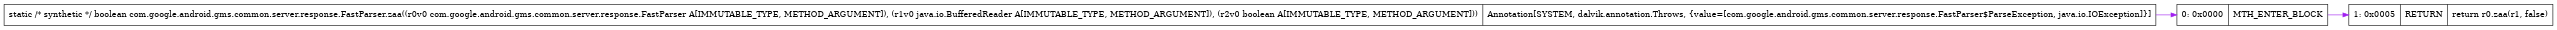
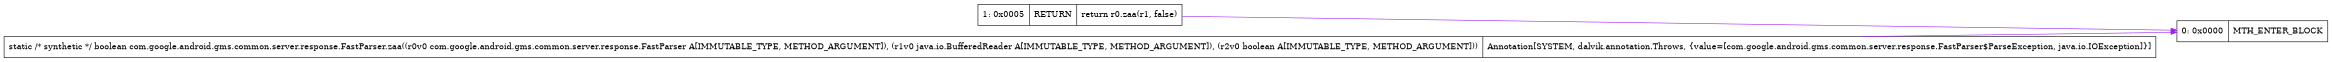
  digraph {
    rankdir=LR
    node [shape=record]
    edge [color=purple]
    n1 [label="{0\:\ 0x0000|MTH_ENTER_BLOCK\l}"]
    n2 [label="{1\:\ 0x0005|RETURN\l|return r0.zaa(r1, false)\l}"]
    n3 [label="{static \/* synthetic *\/ boolean com.google.android.gms.common.server.response.FastParser.zaa((r0v0 com.google.android.gms.common.server.response.FastParser A[IMMUTABLE_TYPE, METHOD_ARGUMENT]), (r1v0 java.io.BufferedReader A[IMMUTABLE_TYPE, METHOD_ARGUMENT]), (r2v0 boolean A[IMMUTABLE_TYPE, METHOD_ARGUMENT]))  | Annotation[SYSTEM, dalvik.annotation.Throws, \{value=[com.google.android.gms.common.server.response.FastParser$ParseException, java.io.IOException]\}]\l}"]
-   n1 -> n2
+   n2 -> n1
    n3 -> n1
  }
